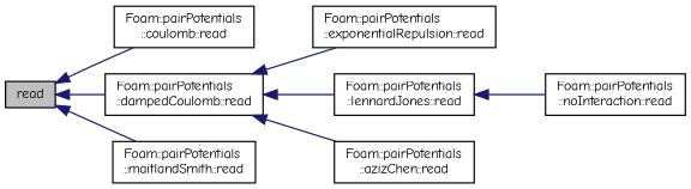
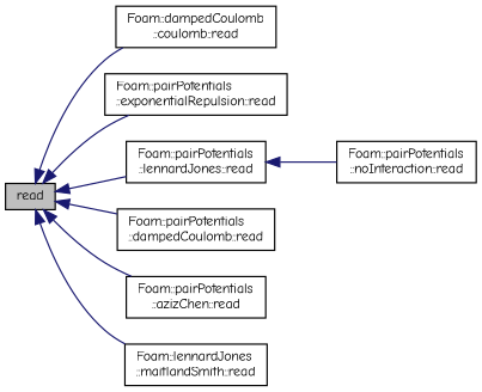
  digraph {
    fontname="Comic Neue"
    rankdir=LR
    node [color=black fontname="Comic Neue" fontsize=10 shape=record]
    edge [color=midnightblue dir=back fontname="Comic Neue" fontsize=10 labelfontname=Helvetica labelfontsize=10 style=solid]
    n1 [fillcolor=grey75 fontcolor=black height=0.2 label=read style=filled width=0.4]
-   n2 [height=0.2 label="Foam::pairPotentials\l::coulomb::read" width=0.4]
+   n2 [height=0.2 label="Foam::dampedCoulomb\l::coulomb::read" width=0.4]
    n3 [height=0.2 label="Foam::pairPotentials\l::exponentialRepulsion::read" width=0.4]
    n4 [height=0.2 label="Foam::pairPotentials\l::lennardJones::read" width=0.4]
    n5 [height=0.2 label="Foam::pairPotentials\l::dampedCoulomb::read" width=0.4]
    n6 [height=0.2 label="Foam::pairPotentials\l::azizChen::read" width=0.4]
-   n7 [height=0.2 label="Foam::pairPotentials\l::maitlandSmith::read" width=0.4]
+   n7 [height=0.2 label="Foam::lennardJones\l::maitlandSmith::read" width=0.4]
    n8 [height=0.2 label="Foam::pairPotentials\l::noInteraction::read" width=0.4]
    n1 -> n2
-   n5 -> n3
-   n5 -> n4
+   n1 -> n3
+   n1 -> n4
    n1 -> n5
-   n5 -> n6
+   n1 -> n6
    n1 -> n7
    n4 -> n8
  }
